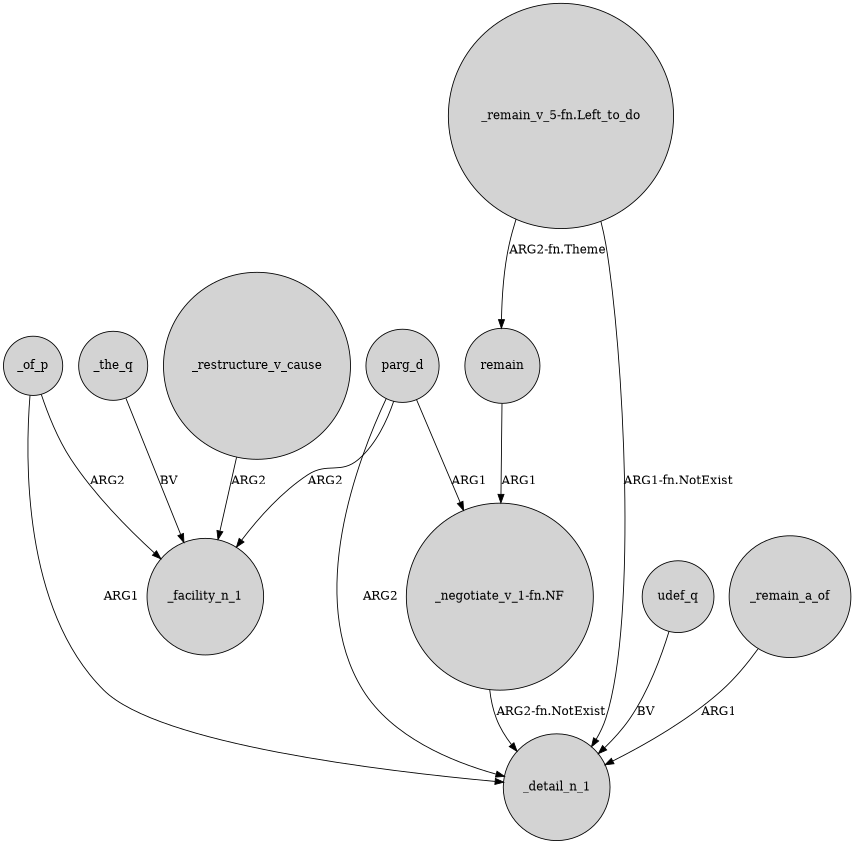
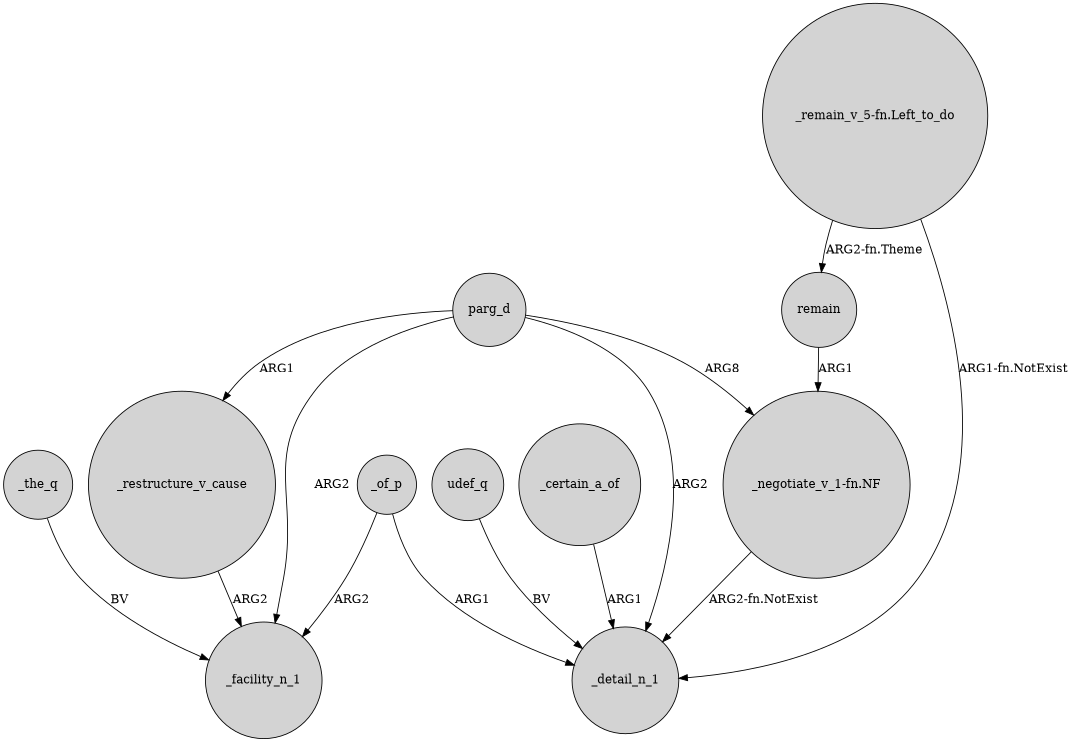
  digraph {
    node [shape=circle style=filled]
    _of_p
    _facility_n_1
    _detail_n_1
    n4 [label="_remain_v_5-fn.Left_to_do"]
    n5 [label=remain]
    "_negotiate_v_1-fn.NF"
    _the_q
    _restructure_v_cause
    parg_d
    udef_q
-   _certain_a_of [label=_remain_a_of]
+   _certain_a_of
    _of_p -> _facility_n_1 [label=ARG2]
    _of_p -> _detail_n_1 [label=ARG1]
    n4 -> _detail_n_1 [label="ARG1-fn.NotExist"]
    n4 -> n5 [label="ARG2-fn.Theme"]
    n5 -> "_negotiate_v_1-fn.NF" [label=ARG1]
    "_negotiate_v_1-fn.NF" -> _detail_n_1 [label="ARG2-fn.NotExist"]
    _the_q -> _facility_n_1 [label=BV]
    _restructure_v_cause -> _facility_n_1 [label=ARG2]
    parg_d -> _facility_n_1 [label=ARG2]
    parg_d -> _detail_n_1 [label=ARG2]
-   parg_d -> "_negotiate_v_1-fn.NF" [label=ARG1]
+   parg_d -> "_negotiate_v_1-fn.NF" [label=ARG8]
+   parg_d -> _restructure_v_cause [label=ARG1]
    udef_q -> _detail_n_1 [label=BV]
    _certain_a_of -> _detail_n_1 [label=ARG1]
  }
